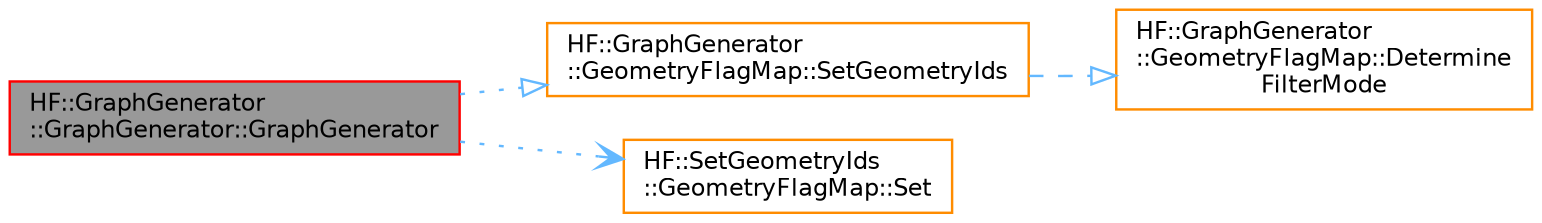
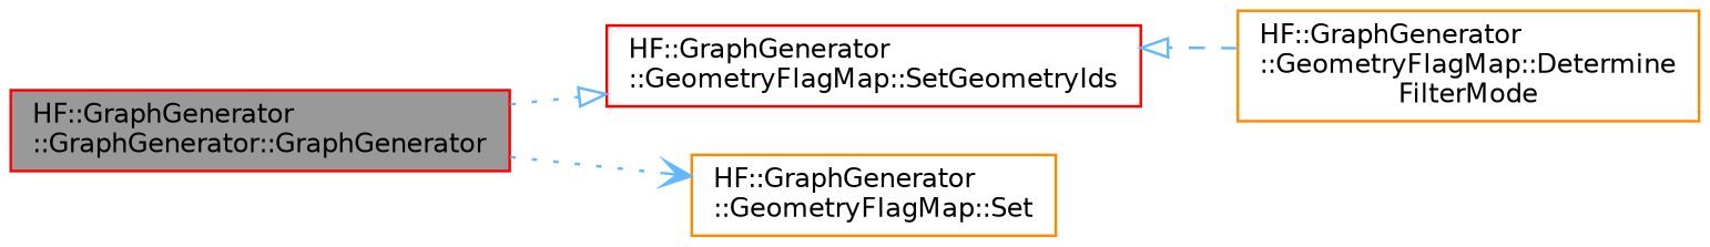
  digraph {
    fontname="DejaVu Sans"
    rankdir=LR
    node [color=red fillcolor=white fontname="DejaVu Sans" fontsize=10 shape=box style=filled]
    edge [arrowhead=onormal color=steelblue1 fontname="DejaVu Sans" fontsize=10 labelfontname=Helvetica labelfontsize=10 style=dotted]
    n1 [fillcolor=grey60 fontcolor=black height=0.2 label="HF::GraphGenerator\l::GraphGenerator::GraphGenerator" width=0.4]
-   n2 [color=darkorange height=0.2 label="HF::GraphGenerator\l::GeometryFlagMap::SetGeometryIds" width=0.4]
-   n3 [color=darkorange height=0.2 label="HF::SetGeometryIds\l::GeometryFlagMap::Set" width=0.4]
+   n2 [height=0.2 label="HF::GraphGenerator\l::GeometryFlagMap::SetGeometryIds" width=0.4]
+   n3 [color=darkorange height=0.2 label="HF::GraphGenerator\l::GeometryFlagMap::Set" width=0.4]
    n4 [color=darkorange height=0.2 label="HF::GraphGenerator\l::GeometryFlagMap::Determine\lFilterMode" width=0.4]
    n1 -> n2
    n1 -> n3 [arrowhead=vee]
-   n2 -> n4 [style=dashed]
+   n4 -> n2 [style=dashed]
  }
